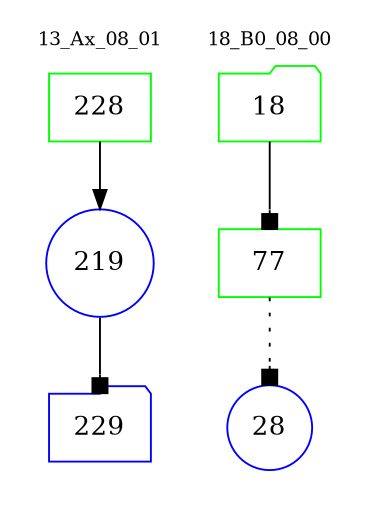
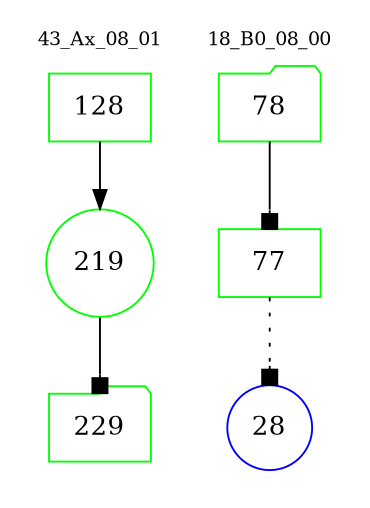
  digraph {
    node [color=green shape=box]
    edge [arrowhead=box color=black style=solid]
-   n1 [label=228]
-   n2 [color=blue label=219 shape=circle]
-   n3 [color=blue label=229 shape=folder]
-   n4 [label=18 shape=folder]
+   n1 [label=128]
+   n2 [label=219 shape=circle]
+   n3 [label=229 shape=folder]
+   n4 [label=78 shape=folder]
    n5 [label=77]
    n6 [color=blue label=28 shape=circle]
    subgraph cluster_1 {
      color=white
      fontsize=10
-     label="13_Ax_08_01"
+     label="43_Ax_08_01"
      n1
      n2
      n3
    }
    subgraph cluster_2 {
      color=white
      fontsize=10
      label="18_B0_08_00"
      n4
      n5
      n6
    }
    n1 -> n2 [arrowhead=normal]
    n2 -> n3
    n4 -> n5
    n5 -> n6 [style=dotted]
  }
